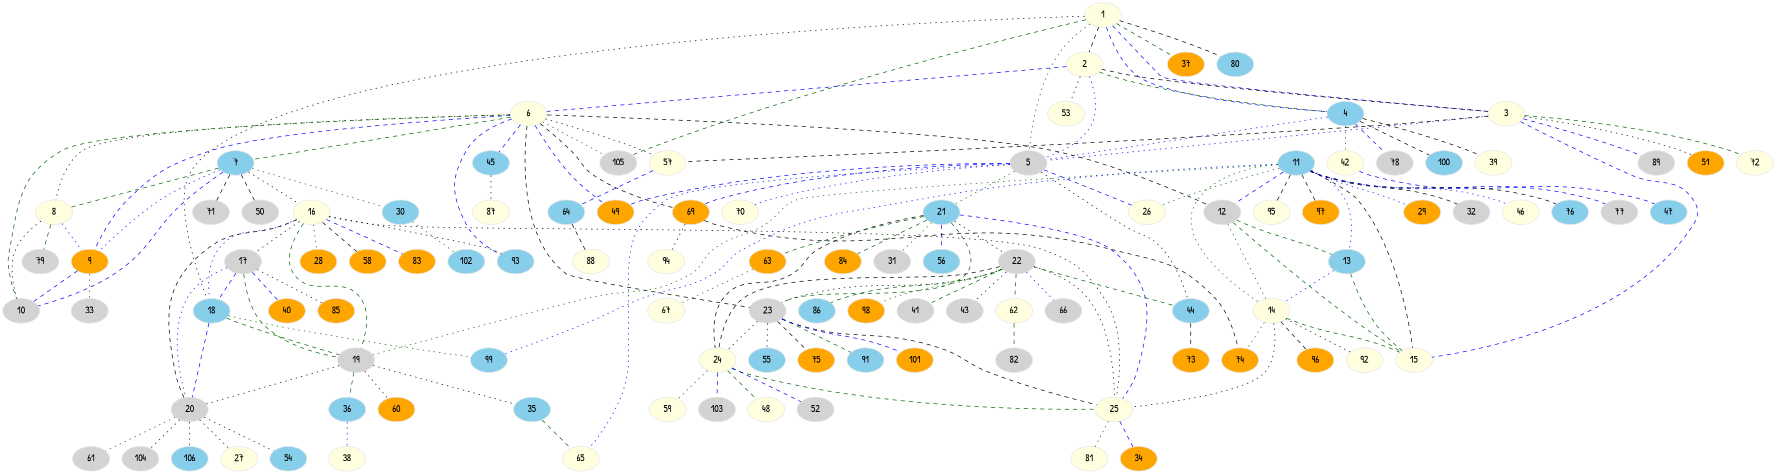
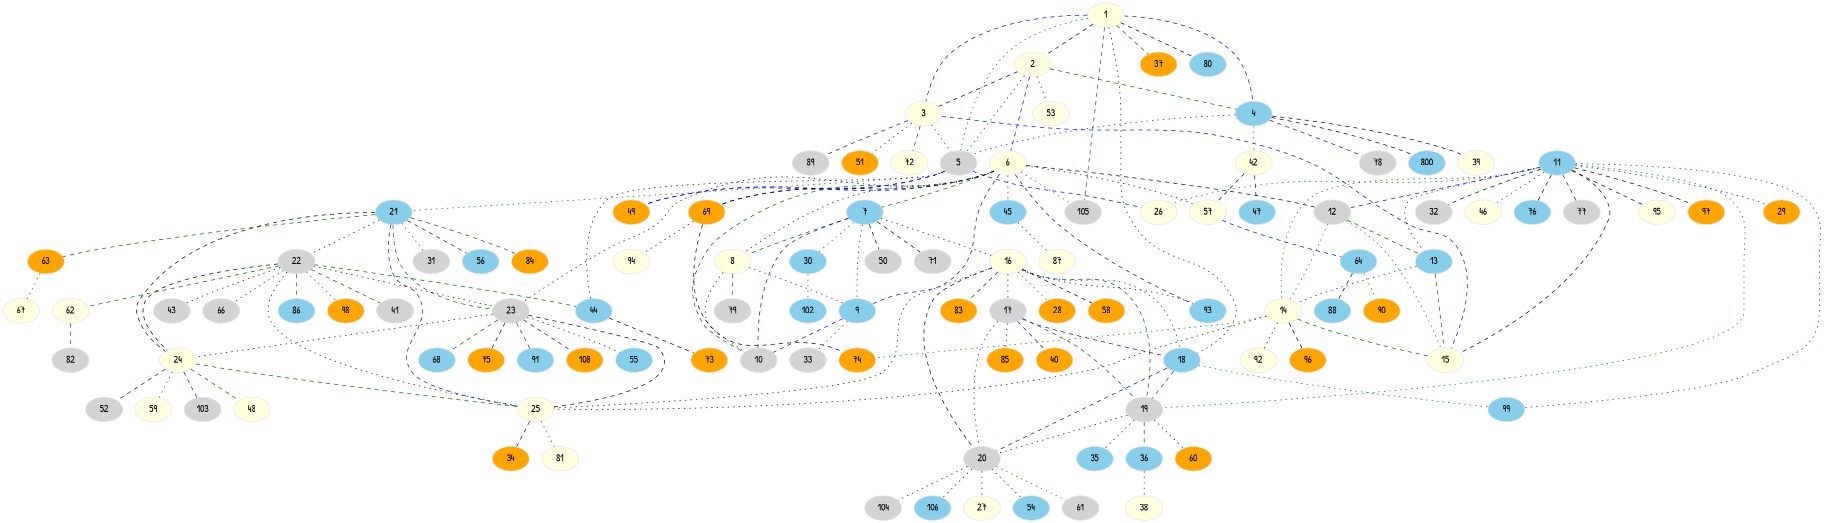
  graph {
    fontname="Patrick Hand"
    node [color=gray90 fillcolor=lightyellow fontname="Patrick Hand" style=filled]
    edge [color=black fontname="Patrick Hand" style=dashed]
    1
    2
    3
    4 [fillcolor=skyblue]
    5 [fillcolor=lightgrey]
    18 [fillcolor=skyblue]
    37 [fillcolor=orange]
    80 [fillcolor=skyblue]
    105 [fillcolor=lightgrey]
    6
    53
    15
    51 [fillcolor=orange]
    57
    72
    89 [fillcolor=lightgrey]
    39
    42
    78 [fillcolor=lightgrey]
-   100 [fillcolor=skyblue]
+   100 [fillcolor=skyblue label=800]
    21 [fillcolor=skyblue]
    26
    44 [fillcolor=skyblue]
    49 [fillcolor=orange]
-   65
    69 [fillcolor=orange]
-   70
    19 [fillcolor=lightgrey]
    99 [fillcolor=skyblue]
    20 [fillcolor=lightgrey]
    7 [fillcolor=skyblue]
    8
-   9 [fillcolor=orange]
+   9 [fillcolor=skyblue]
    10 [fillcolor=lightgrey]
    12 [fillcolor=lightgrey]
    23 [fillcolor=lightgrey]
    45 [fillcolor=skyblue]
    93 [fillcolor=skyblue]
    64 [fillcolor=skyblue]
    47 [fillcolor=skyblue]
    25
    22 [fillcolor=lightgrey]
    24
    31 [fillcolor=lightgrey]
    56 [fillcolor=skyblue]
    63 [fillcolor=orange]
    84 [fillcolor=orange]
    73 [fillcolor=orange]
    74 [fillcolor=orange]
    94
    16
    30 [fillcolor=skyblue]
    50 [fillcolor=lightgrey]
    71 [fillcolor=lightgrey]
    79 [fillcolor=lightgrey]
    33 [fillcolor=lightgrey]
    13 [fillcolor=skyblue]
    14
    55 [fillcolor=skyblue]
+   68 [fillcolor=skyblue]
    75 [fillcolor=orange]
    91 [fillcolor=skyblue]
-   101 [fillcolor=orange]
+   101 [fillcolor=orange label=108]
    87
    17 [fillcolor=lightgrey]
    28 [fillcolor=orange]
    58 [fillcolor=orange]
    83 [fillcolor=orange]
    102 [fillcolor=skyblue]
    11 [fillcolor=skyblue]
    29 [fillcolor=orange]
    32 [fillcolor=lightgrey]
    46
    76 [fillcolor=skyblue]
    77 [fillcolor=lightgrey]
    95
    97 [fillcolor=orange]
    92
    96 [fillcolor=orange]
    35 [fillcolor=skyblue]
    36 [fillcolor=skyblue]
    60 [fillcolor=orange]
    34 [fillcolor=orange]
    81
    40 [fillcolor=orange]
    85 [fillcolor=orange]
    27
    54 [fillcolor=skyblue]
    61 [fillcolor=lightgrey]
    104 [fillcolor=lightgrey]
    106 [fillcolor=skyblue]
    38
    41 [fillcolor=lightgrey]
    43 [fillcolor=lightgrey]
    62
    66 [fillcolor=lightgrey]
    86 [fillcolor=skyblue]
    98 [fillcolor=orange]
    48
    52 [fillcolor=lightgrey]
    59
    103 [fillcolor=lightgrey]
    67
    82 [fillcolor=lightgrey]
-   88
+   88 [fillcolor=skyblue]
+   90 [fillcolor=orange]
    1 -- 2
    1 -- 3 [color=blue]
    1 -- 4 [color=blue]
    1 -- 5 [color=darkgreen style=dotted]
    1 -- 18 [style=dotted]
    1 -- 37 [color=darkgreen]
    1 -- 80
    1 -- 105 [color=darkgreen]
    2 -- 3
    2 -- 4 [color=darkgreen]
    2 -- 5 [color=blue style=dotted]
    2 -- 6 [color=blue]
    2 -- 53 [style=dotted]
    3 -- 5 [color=blue style=dotted]
    3 -- 15 [color=blue]
    3 -- 51 [style=dotted]
-   3 -- 57
+   42 -- 57
    3 -- 72 [color=darkgreen]
    3 -- 89 [color=blue]
    4 -- 5 [color=blue style=dotted]
    4 -- 39
    4 -- 42 [color=darkgreen style=dotted]
    4 -- 78 [color=blue]
    4 -- 100
    5 -- 21 [color=darkgreen style=dotted]
    5 -- 26 [color=blue]
    5 -- 44 [style=dotted]
    5 -- 49 [color=blue]
-   5 -- 65 [color=blue style=dotted]
    5 -- 69 [color=blue]
-   5 -- 70 [color=blue style=dotted]
    18 -- 19 [color=darkgreen]
    18 -- 99 [color=darkgreen style=dotted]
    18 -- 20 [color=blue]
    6 -- 105 [color=darkgreen style=dotted]
    6 -- 57 [style=dotted]
    6 -- 49 [color=blue]
    6 -- 69
    6 -- 7 [color=darkgreen]
    6 -- 8 [style=dotted]
    6 -- 9 [color=blue]
    6 -- 10 [color=darkgreen]
    6 -- 12
-   6 -- 23
-   6 -- 45 [color=blue]
+   6 -- 23 [style=dotted]
+   6 -- 45 [color=blue style=dotted]
    6 -- 93 [color=blue]
    57 -- 64 [color=blue]
-   42 -- 47 [color=blue]
+   42 -- 47
    21 -- 23 [color=darkgreen]
    21 -- 25 [color=blue]
    21 -- 22 [style=dotted]
    21 -- 24
    21 -- 31 [color=darkgreen style=dotted]
    21 -- 56 [color=blue]
    21 -- 63 [color=darkgreen]
    21 -- 84 [color=darkgreen]
    44 -- 73
    69 -- 74
    69 -- 94 [style=dotted]
    19 -- 20 [style=dotted]
    19 -- 35 [style=dotted]
    19 -- 36 [color=darkgreen]
    19 -- 60 [style=dotted]
    20 -- 27 [style=dotted]
    20 -- 54 [style=dotted]
    20 -- 61 [color=darkgreen style=dotted]
    20 -- 104 [style=dotted]
    20 -- 106 [style=dotted]
    7 -- 8 [color=darkgreen]
    7 -- 9 [color=blue style=dotted]
    7 -- 10 [color=blue]
    7 -- 16 [style=dotted]
    7 -- 30 [color=darkgreen style=dotted]
    7 -- 50
    7 -- 71
    8 -- 9 [color=blue style=dotted]
    8 -- 10 [style=dotted]
    8 -- 79 [color=darkgreen]
    9 -- 10 [color=blue]
    9 -- 33 [color=darkgreen style=dotted]
-   12 -- 15 [color=darkgreen]
+   12 -- 15 [color=darkgreen style=dotted]
    12 -- 13 [color=darkgreen]
    12 -- 14 [color=darkgreen style=dotted]
    23 -- 25
    23 -- 24 [style=dotted]
    23 -- 55 [style=dotted]
+   23 -- 68 [color=darkgreen]
    23 -- 75
    23 -- 91 [color=darkgreen]
    23 -- 101 [color=blue]
    45 -- 87 [style=dotted]
    64 -- 88
+   64 -- 90 [color=darkgreen style=dotted]
    25 -- 34 [color=blue]
    25 -- 81 [color=darkgreen style=dotted]
    22 -- 44 [color=darkgreen]
    22 -- 23 [style=dotted]
    22 -- 25 [style=dotted]
    22 -- 24
    22 -- 41 [color=darkgreen]
    22 -- 43 [style=dotted]
    22 -- 62 [color=darkgreen]
    22 -- 66 [color=blue style=dotted]
    22 -- 86 [color=darkgreen]
    22 -- 98 [color=darkgreen style=dotted]
    24 -- 25 [color=darkgreen]
    24 -- 48 [color=darkgreen]
    24 -- 52 [color=blue]
    24 -- 59 [color=darkgreen style=dotted]
    24 -- 103 [color=blue]
    63 -- 67 [color=darkgreen style=dotted]
    16 -- 18 [color=blue style=dotted]
    16 -- 19 [color=darkgreen]
    16 -- 20
    16 -- 93 [style=dotted]
    16 -- 25 [style=dotted]
    16 -- 17 [style=dotted]
    16 -- 28 [color=darkgreen style=dotted]
    16 -- 58
    16 -- 83 [color=blue]
    30 -- 102 [color=darkgreen style=dotted]
    13 -- 15 [color=darkgreen]
    13 -- 14 [color=blue style=dotted]
    14 -- 15 [color=darkgreen]
    14 -- 25 [style=dotted]
    14 -- 74 [color=darkgreen style=dotted]
    14 -- 92 [style=dotted]
    14 -- 96
    17 -- 18 [color=blue]
    17 -- 19 [color=darkgreen]
    17 -- 20 [color=blue style=dotted]
    17 -- 40 [color=blue]
    17 -- 85 [style=dotted]
    11 -- 15
    11 -- 26 [color=darkgreen style=dotted]
    11 -- 19 [color=darkgreen style=dotted]
    11 -- 99 [color=blue style=dotted]
    11 -- 12 [color=blue]
    11 -- 13 [color=blue style=dotted]
    11 -- 14 [color=darkgreen style=dotted]
    11 -- 29 [color=blue style=dotted]
    11 -- 32
    11 -- 46 [color=blue style=dotted]
    11 -- 76
    11 -- 77 [color=blue]
    11 -- 95
    11 -- 97
-   35 -- 65 [color=darkgreen]
    36 -- 38 [color=blue style=dotted]
    62 -- 82 [color=darkgreen]
  }
